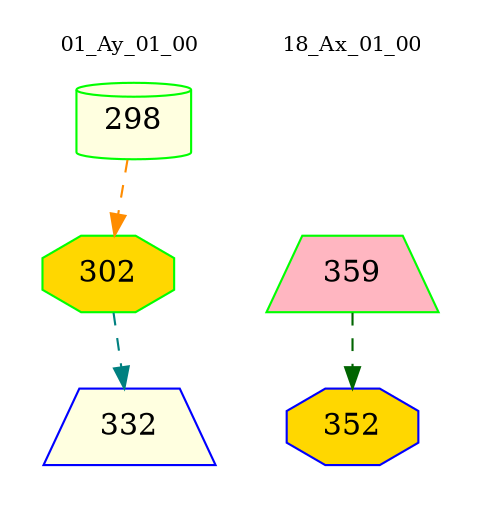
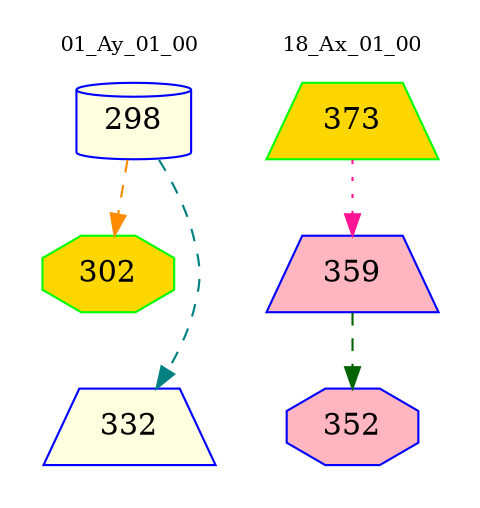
  digraph {
    node [color=green fillcolor=lightyellow shape=trapezium style=filled]
    edge [style=dashed]
-   n1 [label=298 shape=cylinder]
+   n1 [color=blue label=298 shape=cylinder]
    n2 [fillcolor=gold label=302 shape=octagon]
    n3 [color=blue label=332]
-   n5 [fillcolor=lightpink label=359]
-   n6 [color=blue fillcolor=gold label=352 shape=octagon]
+   n4 [fillcolor=gold label=373]
+   n5 [color=blue fillcolor=lightpink label=359]
+   n6 [color=blue fillcolor=lightpink label=352 shape=octagon]
    subgraph cluster_1 {
      color=white
      fontsize=10
      label="01_Ay_01_00"
      n1
      n2
      n3
    }
    subgraph cluster_2 {
      color=white
      fontsize=10
      label="18_Ax_01_00"
+     n4
      n5
      n6
    }
    n1 -> n2 [color=darkorange]
-   n2 -> n3 [color=teal]
+   n1 -> n3 [color=teal]
+   n4 -> n5 [color=deeppink style=dotted]
    n5 -> n6 [color=darkgreen]
  }
